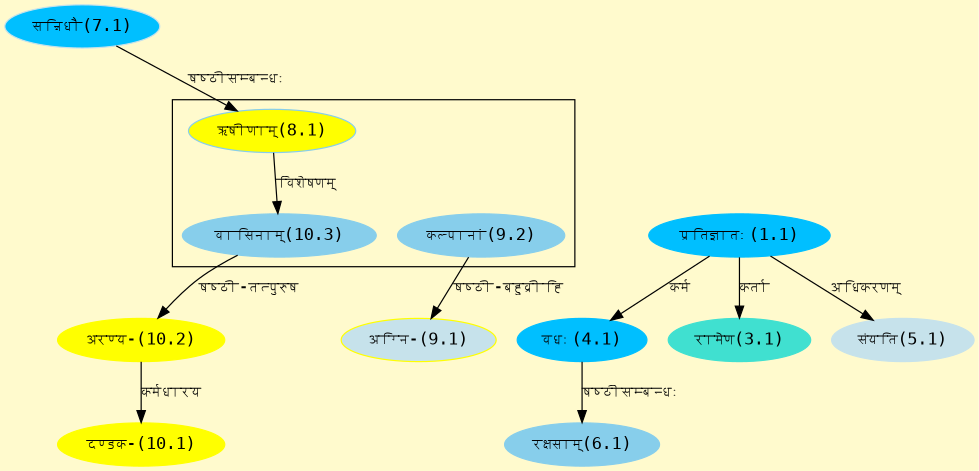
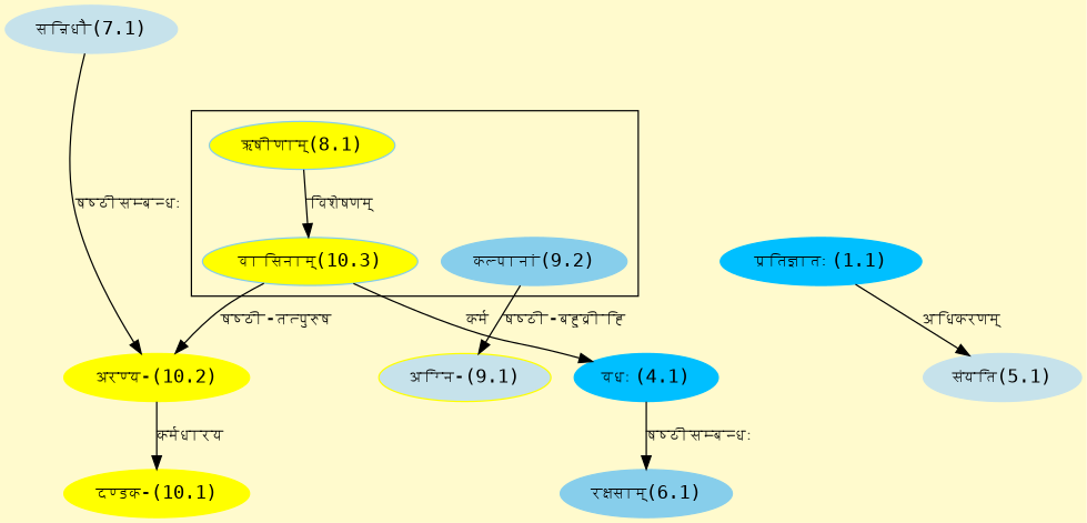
  digraph {
    bgcolor=lemonchiffon1
    compound=true
    fontname="DejaVu Sans Mono"
    rankdir=BT
    node [color="#87CEEB" fontname="DejaVu Sans Mono" style=filled]
    edge [dir=back fontname="DejaVu Sans Mono"]
    n1 [label="कल्पानां(9.2)"]
    n2 [fillcolor="#FFFF00" label="ऋषीणाम्(8.1)"]
-   n3 [label="वासिनाम्(10.3)"]
-   n4 [color="#C6E2EB" label="सन्निधौ(7.1)" fillcolor="#00BFFF"]
+   n3 [label="वासिनाम्(10.3)" fillcolor="#FFFF00"]
+   n4 [color="#C6E2EB" label="सन्निधौ(7.1)"]
    n5 [color="#00BFFF" label="प्रतिज्ञातः(1.1)"]
-   n6 [color="#40E0D0" label="रामेण(3.1)"]
    n7 [color="#00BFFF" label="वधः(4.1)"]
    n8 [color="#C6E2EB" label="संयति(5.1)"]
    n9 [label="रक्षसाम्(6.1)"]
    n10 [color="#FFFF00" fillcolor="#C6E2EB" label="अग्नि-(9.1)"]
    n11 [color="#FFFF00" label="दण्डक-(10.1)"]
    n12 [color="#FFFF00" label="अरण्य-(10.2)"]
    subgraph cluster_1 {
      n1
      n2
      n3
    }
-   n2 -> n4 [label="षष्ठीसम्बन्धः"]
+   n12 -> n4 [label="षष्ठीसम्बन्धः"]
    n3 -> n2 [label="विशेषणम्"]
-   n6 -> n5 [label="कर्ता"]
-   n7 -> n5 [label="कर्म"]
+   n7 -> n3 [label="कर्म"]
    n8 -> n5 [label="अधिकरणम्"]
    n9 -> n7 [label="षष्ठीसम्बन्धः"]
    n10 -> n1 [label="षष्ठी-बहुव्रीहि"]
    n11 -> n12 [label="कर्मधारय"]
    n12 -> n3 [label="षष्ठी-तत्पुरुष"]
  }
